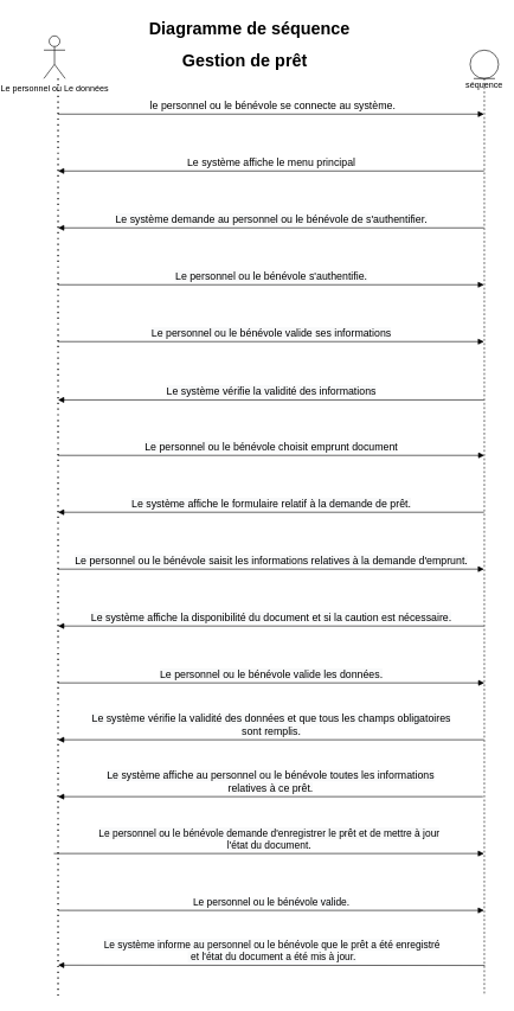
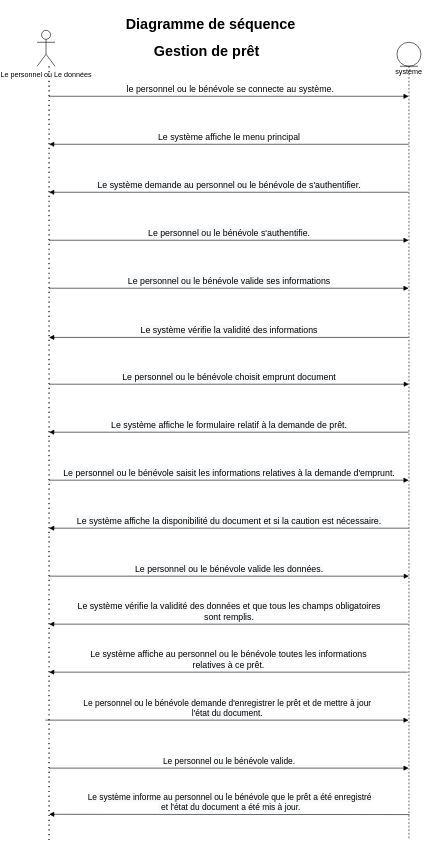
  <mxCell id="0" />
  <mxCell id="1" parent="0" />
  <mxCell id="2" value="Le personnel ou Le données" style="shape=umlActor;verticalLabelPosition=bottom;verticalAlign=top;html=1;" parent="1" vertex="1"><mxGeometry x="20" y="50" width="30" height="60" as="geometry" /></mxCell>
- <mxCell id="3" value="séquence" style="shape=umlLifeline;participant=umlEntity;perimeter=lifelinePerimeter;whiteSpace=wrap;html=1;container=1;collapsible=0;recursiveResize=0;verticalAlign=top;spacingTop=36;outlineConnect=0;" parent="1" vertex="1"><mxGeometry x="620" y="70" width="40" height="1330" as="geometry" /></mxCell>
+ <mxCell id="3" value="système" style="shape=umlLifeline;participant=umlEntity;perimeter=lifelinePerimeter;whiteSpace=wrap;html=1;container=1;collapsible=0;recursiveResize=0;verticalAlign=top;spacingTop=36;outlineConnect=0;" parent="1" vertex="1"><mxGeometry x="620" y="70" width="40" height="1330" as="geometry" /></mxCell>
  <mxCell id="4" value="" style="endArrow=none;dashed=1;html=1;dashPattern=1 3;strokeWidth=2;" parent="1" edge="1"><mxGeometry width="50" height="50" relative="1" as="geometry"><mxPoint x="40" y="1400" as="sourcePoint" /><mxPoint x="40" y="110" as="targetPoint" /></mxGeometry></mxCell>
  <mxCell id="5" value="&lt;span style=&quot;font-size: 11pt ; line-height: 107% ; font-family: &amp;#34;arial&amp;#34; , sans-serif&quot;&gt;&amp;nbsp;le personnel ou le bénévole se connecte au système.&lt;/span&gt;" style="html=1;verticalAlign=bottom;endArrow=block;" parent="1" target="3" edge="1"><mxGeometry width="80" relative="1" as="geometry"><mxPoint x="40" y="160" as="sourcePoint" /><mxPoint x="370" y="250" as="targetPoint" /><Array as="points"><mxPoint x="400" y="160" /></Array></mxGeometry></mxCell>
  <mxCell id="6" value="&lt;span style=&quot;font-family: &amp;#34;arial&amp;#34; , sans-serif ; font-size: 14.667px ; text-align: left ; background-color: rgb(248 , 249 , 250)&quot;&gt;Le système vérifie la validité des informations&lt;/span&gt;" style="html=1;verticalAlign=bottom;endArrow=block;" parent="1" edge="1" source="3"><mxGeometry width="80" relative="1" as="geometry"><mxPoint x="40" y="560" as="sourcePoint" /><mxPoint x="40" y="562" as="targetPoint" /></mxGeometry></mxCell>
  <mxCell id="7" value="&lt;span style=&quot;font-family: &amp;#34;arial&amp;#34; , sans-serif ; font-size: 14.667px ; text-align: left ; background-color: rgb(248 , 249 , 250)&quot;&gt;Le personnel ou le bénévole valide ses informations&lt;/span&gt;" style="html=1;verticalAlign=bottom;endArrow=block;" parent="1" edge="1" target="3"><mxGeometry width="80" relative="1" as="geometry"><mxPoint x="40" y="480" as="sourcePoint" /><mxPoint x="570" y="500" as="targetPoint" /></mxGeometry></mxCell>
  <mxCell id="8" value="&lt;span style=&quot;font-family: &amp;#34;arial&amp;#34; , sans-serif ; font-size: 14.667px ; text-align: left ; background-color: rgb(248 , 249 , 250)&quot;&gt;Le système demande au personnel ou le bénévole de s'authentifier.&lt;/span&gt;" style="html=1;verticalAlign=bottom;endArrow=block;" parent="1" edge="1" source="3"><mxGeometry width="80" relative="1" as="geometry"><mxPoint x="600" y="340" as="sourcePoint" /><mxPoint x="40" y="320" as="targetPoint" /><Array as="points"><mxPoint x="350" y="320" /></Array></mxGeometry></mxCell>
  <mxCell id="9" value="&lt;span style=&quot;font-family: &amp;#34;arial&amp;#34; , sans-serif ; font-size: 14.667px ; text-align: left ; background-color: rgb(248 , 249 , 250)&quot;&gt;Le personnel ou le bénévole s'authentifie.&lt;/span&gt;" style="html=1;verticalAlign=bottom;endArrow=block;" parent="1" target="3" edge="1"><mxGeometry width="80" relative="1" as="geometry"><mxPoint x="40" y="400" as="sourcePoint" /><mxPoint x="370" y="400" as="targetPoint" /></mxGeometry></mxCell>
  <mxCell id="10" value="&lt;span style=&quot;font-size: 11pt ; line-height: 107% ; font-family: &amp;#34;arial&amp;#34; , sans-serif&quot;&gt;Le système affiche le menu principal&lt;/span&gt;" style="html=1;verticalAlign=bottom;endArrow=block;" parent="1" source="3" edge="1"><mxGeometry width="80" relative="1" as="geometry"><mxPoint x="414" y="240" as="sourcePoint" /><mxPoint x="40" y="240" as="targetPoint" /></mxGeometry></mxCell>
  <mxCell id="11" value="&lt;span style=&quot;font-family: &amp;#34;arial&amp;#34; , sans-serif ; font-size: 14.667px ; text-align: left ; background-color: rgb(248 , 249 , 250)&quot;&gt;Le personnel ou le bénévole choisit emprunt document&lt;/span&gt;" style="html=1;verticalAlign=bottom;endArrow=block;" parent="1" edge="1"><mxGeometry width="80" relative="1" as="geometry"><mxPoint x="40" y="640" as="sourcePoint" /><mxPoint x="640" y="640" as="targetPoint" /></mxGeometry></mxCell>
  <mxCell id="12" value="&lt;span style=&quot;font-family: &amp;#34;arial&amp;#34; , sans-serif ; font-size: 14.667px ; text-align: left ; background-color: rgb(248 , 249 , 250)&quot;&gt;Le système affiche le formulaire relatif à la demande de prêt.&lt;/span&gt;" style="html=1;verticalAlign=bottom;endArrow=block;" parent="1" source="3" edge="1"><mxGeometry width="80" relative="1" as="geometry"><mxPoint x="290" y="760" as="sourcePoint" /><mxPoint x="40" y="720" as="targetPoint" /></mxGeometry></mxCell>
  <mxCell id="13" value="&lt;span style=&quot;font-family: &amp;#34;arial&amp;#34; , sans-serif ; font-size: 14.667px ; text-align: left ; background-color: rgb(248 , 249 , 250)&quot;&gt;Le personnel ou le bénévole saisit les informations relatives à la demande&amp;nbsp;&lt;/span&gt;&lt;span style=&quot;font-family: &amp;#34;arial&amp;#34; , sans-serif ; font-size: 14.667px ; text-align: left ; background-color: rgb(248 , 249 , 250)&quot;&gt;d'emprunt.&lt;/span&gt;" style="html=1;verticalAlign=bottom;endArrow=block;" parent="1" edge="1" target="3"><mxGeometry width="80" relative="1" as="geometry"><mxPoint x="40" y="800" as="sourcePoint" /><mxPoint x="570" y="820" as="targetPoint" /></mxGeometry></mxCell>
  <mxCell id="14" value="&lt;h1&gt;&amp;nbsp; &amp;nbsp; &amp;nbsp; &amp;nbsp; Diagramme de séquence&lt;/h1&gt;&lt;h1&gt;&amp;nbsp; &amp;nbsp; &amp;nbsp; &amp;nbsp; &amp;nbsp; &amp;nbsp; &amp;nbsp; &amp;nbsp;Gestion de prêt&amp;nbsp;&lt;/h1&gt;" style="text;html=1;strokeColor=none;fillColor=none;spacing=5;spacingTop=-20;whiteSpace=wrap;overflow=hidden;rounded=0;" parent="1" vertex="1"><mxGeometry x="110" y="20" width="420" height="90" as="geometry" /></mxCell>
  <mxCell id="15" value="&lt;span style=&quot;font-family: &amp;#34;arial&amp;#34; , sans-serif ; font-size: 14.667px ; text-align: left ; background-color: rgb(248 , 249 , 250)&quot;&gt;Le système affiche la disponibilité du document et si&amp;nbsp;&lt;/span&gt;&lt;span style=&quot;font-family: &amp;#34;arial&amp;#34; , sans-serif ; font-size: 14.667px ; text-align: left ; background-color: rgb(248 , 249 , 250)&quot;&gt;la caution est nécessaire.&lt;br&gt;&lt;/span&gt;" style="html=1;verticalAlign=bottom;endArrow=block;" edge="1" parent="1" source="3"><mxGeometry width="80" relative="1" as="geometry"><mxPoint x="430" y="1020" as="sourcePoint" /><mxPoint x="40" y="880" as="targetPoint" /></mxGeometry></mxCell>
  <mxCell id="16" value="&lt;span style=&quot;font-family: &amp;#34;arial&amp;#34; , sans-serif ; font-size: 14.667px ; text-align: left ; background-color: rgb(248 , 249 , 250)&quot;&gt;Le personnel ou le bénévole valide les données.&lt;br&gt;&lt;/span&gt;" style="html=1;verticalAlign=bottom;endArrow=block;" edge="1" parent="1"><mxGeometry width="80" relative="1" as="geometry"><mxPoint x="40" y="960" as="sourcePoint" /><mxPoint x="640" y="960" as="targetPoint" /></mxGeometry></mxCell>
  <mxCell id="17" value="&lt;span style=&quot;font-family: &amp;#34;arial&amp;#34; , sans-serif ; font-size: 14.667px ; text-align: left ; background-color: rgb(248 , 249 , 250)&quot;&gt;Le système vérifie la validité des données et que tous les champs obligatoires&lt;/span&gt;&lt;br style=&quot;font-family: &amp;#34;arial&amp;#34; , sans-serif ; font-size: 14.667px ; text-align: left ; background-color: rgb(248 , 249 , 250)&quot;&gt;&lt;span style=&quot;font-family: &amp;#34;arial&amp;#34; , sans-serif ; font-size: 14.667px ; text-align: left ; background-color: rgb(248 , 249 , 250)&quot;&gt;sont remplis.&lt;/span&gt;" style="html=1;verticalAlign=bottom;endArrow=block;" edge="1" parent="1" source="3"><mxGeometry width="80" relative="1" as="geometry"><mxPoint x="460" y="1060" as="sourcePoint" /><mxPoint x="40" y="1040" as="targetPoint" /></mxGeometry></mxCell>
  <mxCell id="18" value="&lt;span style=&quot;font-family: &amp;#34;arial&amp;#34; , sans-serif ; font-size: 14.667px ; text-align: left ; background-color: rgb(248 , 249 , 250)&quot;&gt;Le système affiche au personnel ou le bénévole toutes les informations&lt;/span&gt;&lt;br style=&quot;font-family: &amp;#34;arial&amp;#34; , sans-serif ; font-size: 14.667px ; text-align: left ; background-color: rgb(248 , 249 , 250)&quot;&gt;&lt;span style=&quot;font-family: &amp;#34;arial&amp;#34; , sans-serif ; font-size: 14.667px ; text-align: left ; background-color: rgb(248 , 249 , 250)&quot;&gt;relatives à ce prêt.&lt;/span&gt;" style="html=1;verticalAlign=bottom;endArrow=block;" edge="1" parent="1"><mxGeometry width="80" relative="1" as="geometry"><mxPoint x="638" y="1120" as="sourcePoint" /><mxPoint x="40" y="1120" as="targetPoint" /></mxGeometry></mxCell>
  <mxCell id="19" value="&lt;font style=&quot;font-size: 14px&quot;&gt;&lt;span style=&quot;text-align: left ; background-color: rgb(248 , 249 , 250) ; font-family: &amp;#34;arial&amp;#34; , sans-serif&quot;&gt;Le personnel ou le bénévole &lt;/span&gt;&lt;span style=&quot;font-family: &amp;#34;arial&amp;#34; , sans-serif ; text-align: left ; background-color: rgb(248 , 249 , 250)&quot;&gt;demande d'enregistrer le prêt et de mettre à jour&lt;/span&gt;&lt;br style=&quot;font-family: &amp;#34;arial&amp;#34; , sans-serif ; text-align: left ; background-color: rgb(248 , 249 , 250)&quot;&gt;&lt;span style=&quot;font-family: &amp;#34;arial&amp;#34; , sans-serif ; text-align: left ; background-color: rgb(248 , 249 , 250)&quot;&gt;l'état du document.&lt;/span&gt;&lt;/font&gt;&lt;span style=&quot;text-align: left ; background-color: rgb(248 , 249 , 250) ; font-size: 14.667px ; font-family: &amp;#34;arial&amp;#34; , sans-serif&quot;&gt;&lt;br&gt;&lt;/span&gt;" style="html=1;verticalAlign=bottom;endArrow=block;" edge="1" parent="1" target="3"><mxGeometry width="80" relative="1" as="geometry"><mxPoint x="34" y="1200" as="sourcePoint" /><mxPoint x="634" y="1200" as="targetPoint" /></mxGeometry></mxCell>
  <mxCell id="20" value="&lt;span style=&quot;font-family: &amp;#34;arial&amp;#34; , sans-serif ; text-align: left ; background-color: rgb(248 , 249 , 250)&quot;&gt;&lt;font style=&quot;font-size: 14px&quot;&gt;Le personnel ou le bénévole valide.&lt;/font&gt;&lt;/span&gt;" style="html=1;verticalAlign=bottom;endArrow=block;" edge="1" parent="1" target="3"><mxGeometry width="80" relative="1" as="geometry"><mxPoint x="40" y="1280" as="sourcePoint" /><mxPoint x="360" y="1360" as="targetPoint" /></mxGeometry></mxCell>
  <mxCell id="21" value="&lt;font style=&quot;font-size: 14px&quot;&gt;&lt;span style=&quot;font-family: &amp;#34;arial&amp;#34; , sans-serif ; text-align: left ; background-color: rgb(248 , 249 , 250)&quot;&gt;Le système informe au&amp;nbsp;&lt;/span&gt;&lt;span style=&quot;font-family: &amp;#34;arial&amp;#34; , sans-serif ; text-align: left ; background-color: rgb(248 , 249 , 250)&quot;&gt;personnel ou le bénévole que le prêt a été enregistré&lt;br&gt;&amp;nbsp;et l'état du document a&amp;nbsp;&lt;/span&gt;&lt;span style=&quot;font-family: &amp;#34;arial&amp;#34; , sans-serif ; text-align: left ; background-color: rgb(248 , 249 , 250)&quot;&gt;été mis à jour.&lt;/span&gt;&lt;/font&gt;" style="html=1;verticalAlign=bottom;endArrow=block;exitX=0.517;exitY=0.968;exitDx=0;exitDy=0;exitPerimeter=0;" edge="1" parent="1" source="3"><mxGeometry width="80" relative="1" as="geometry"><mxPoint x="280" y="1490" as="sourcePoint" /><mxPoint x="40" y="1357" as="targetPoint" /></mxGeometry></mxCell>
